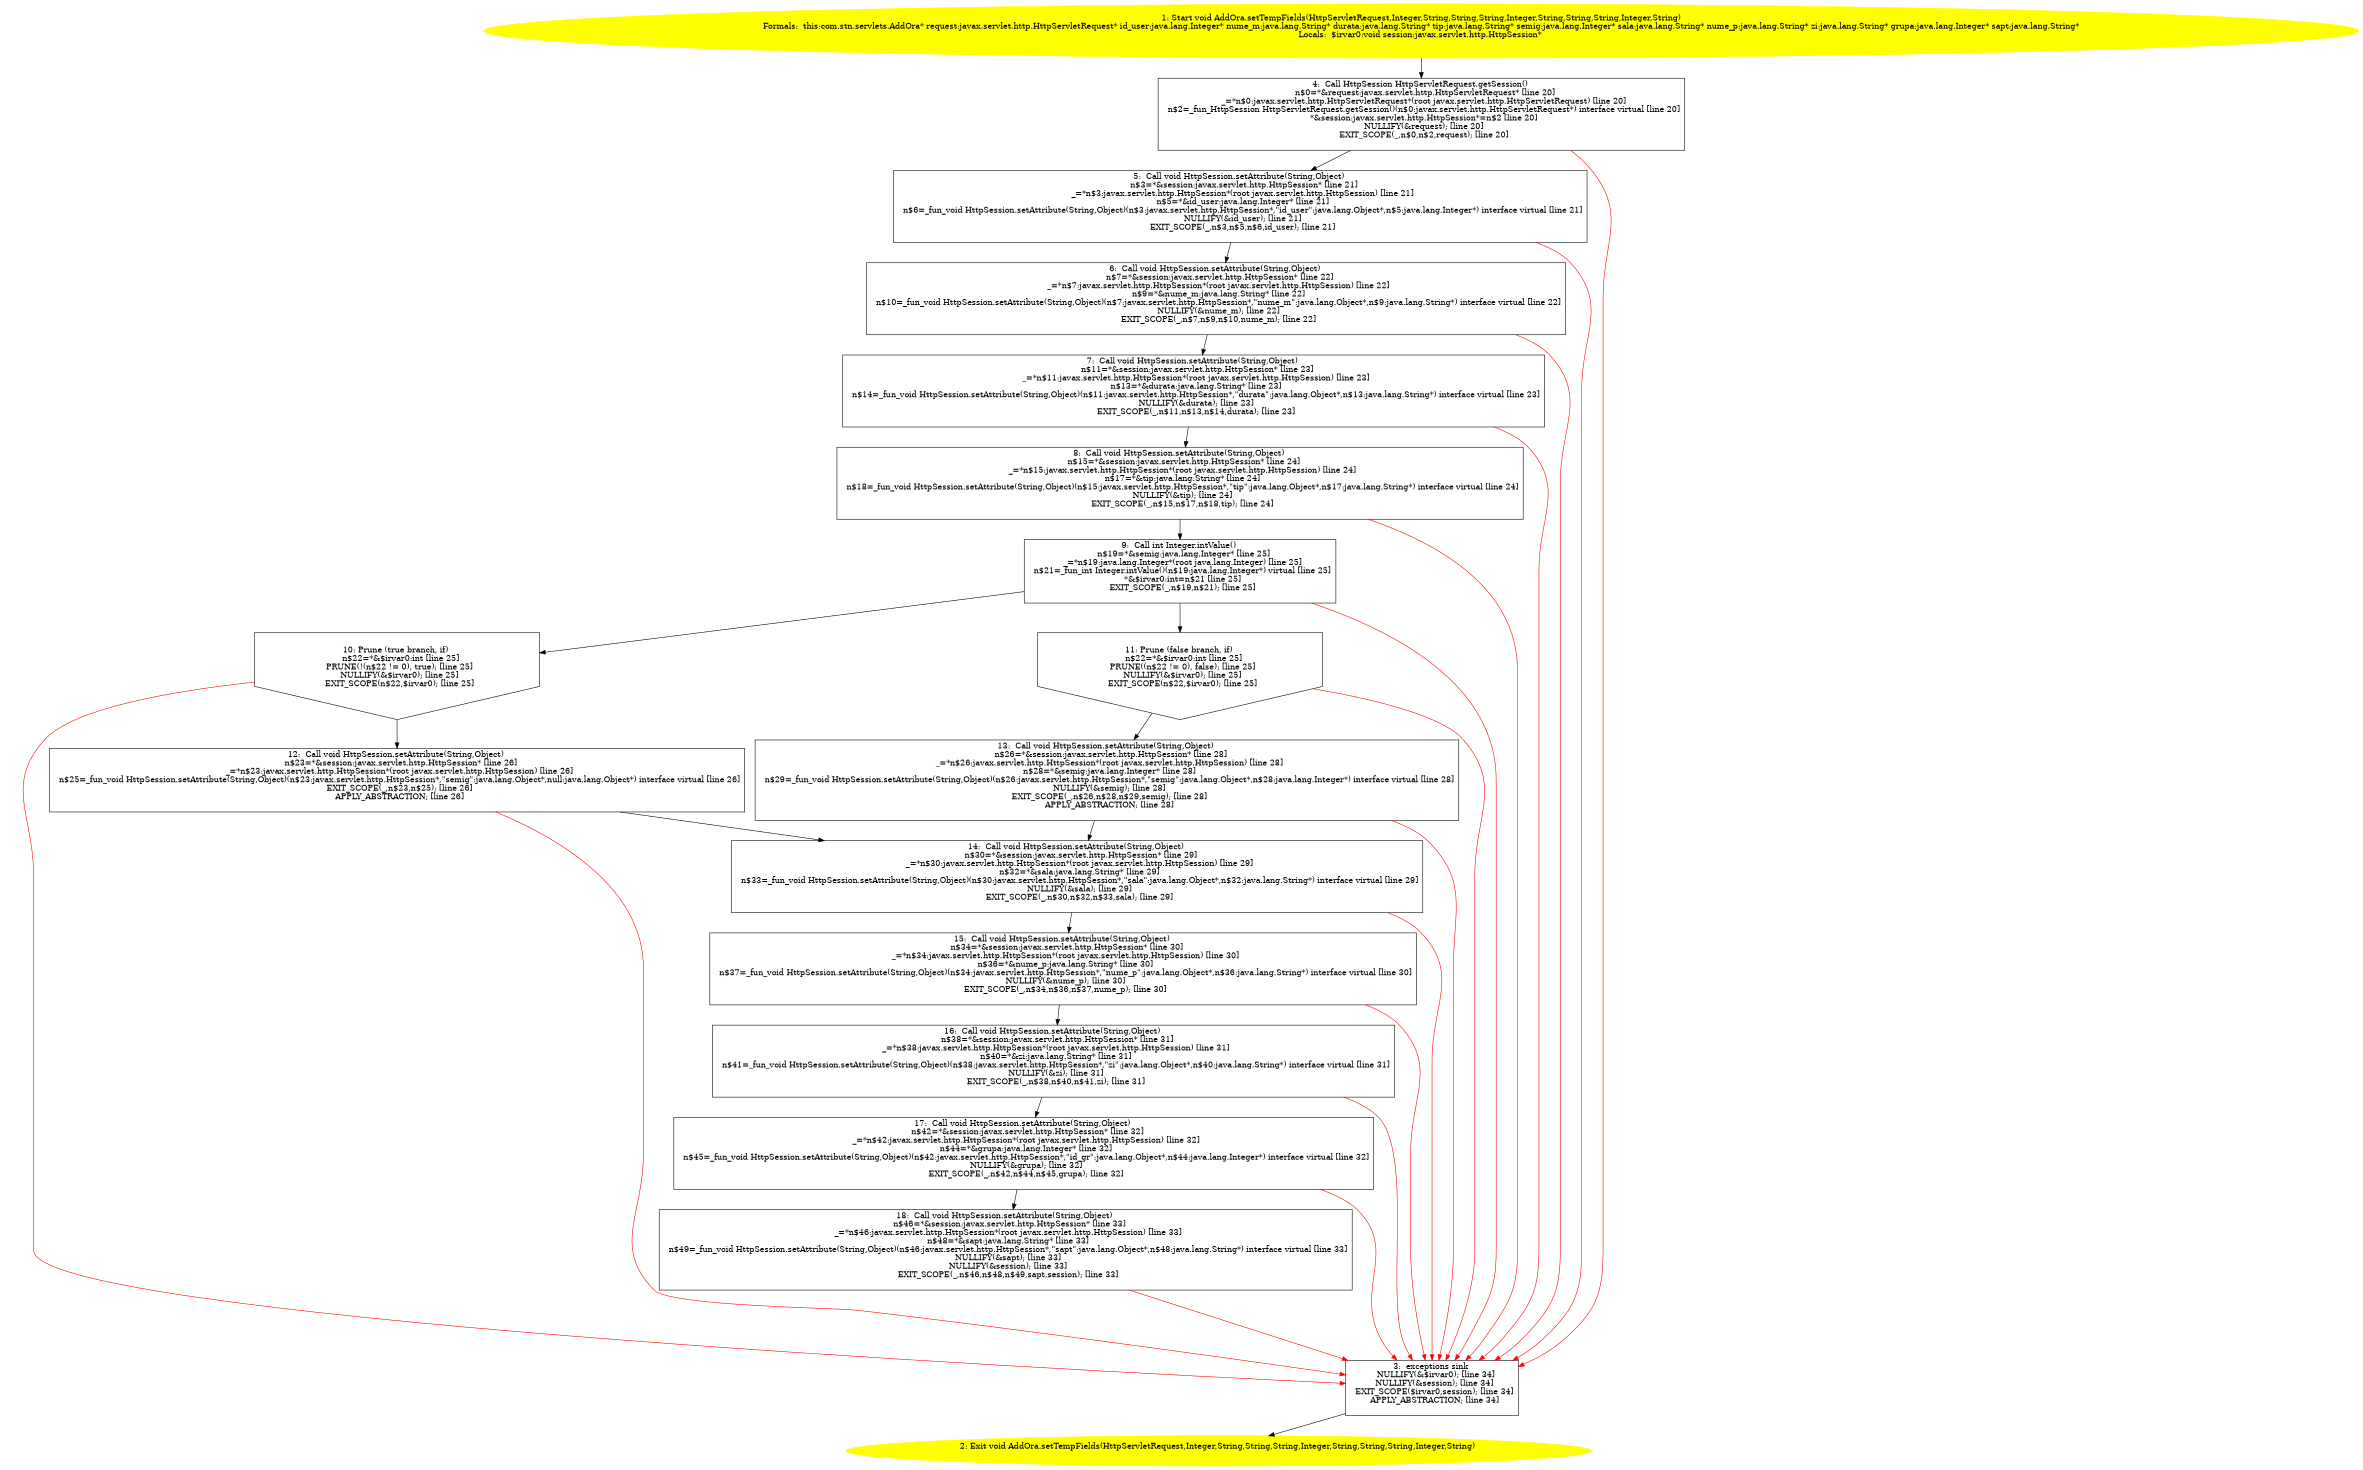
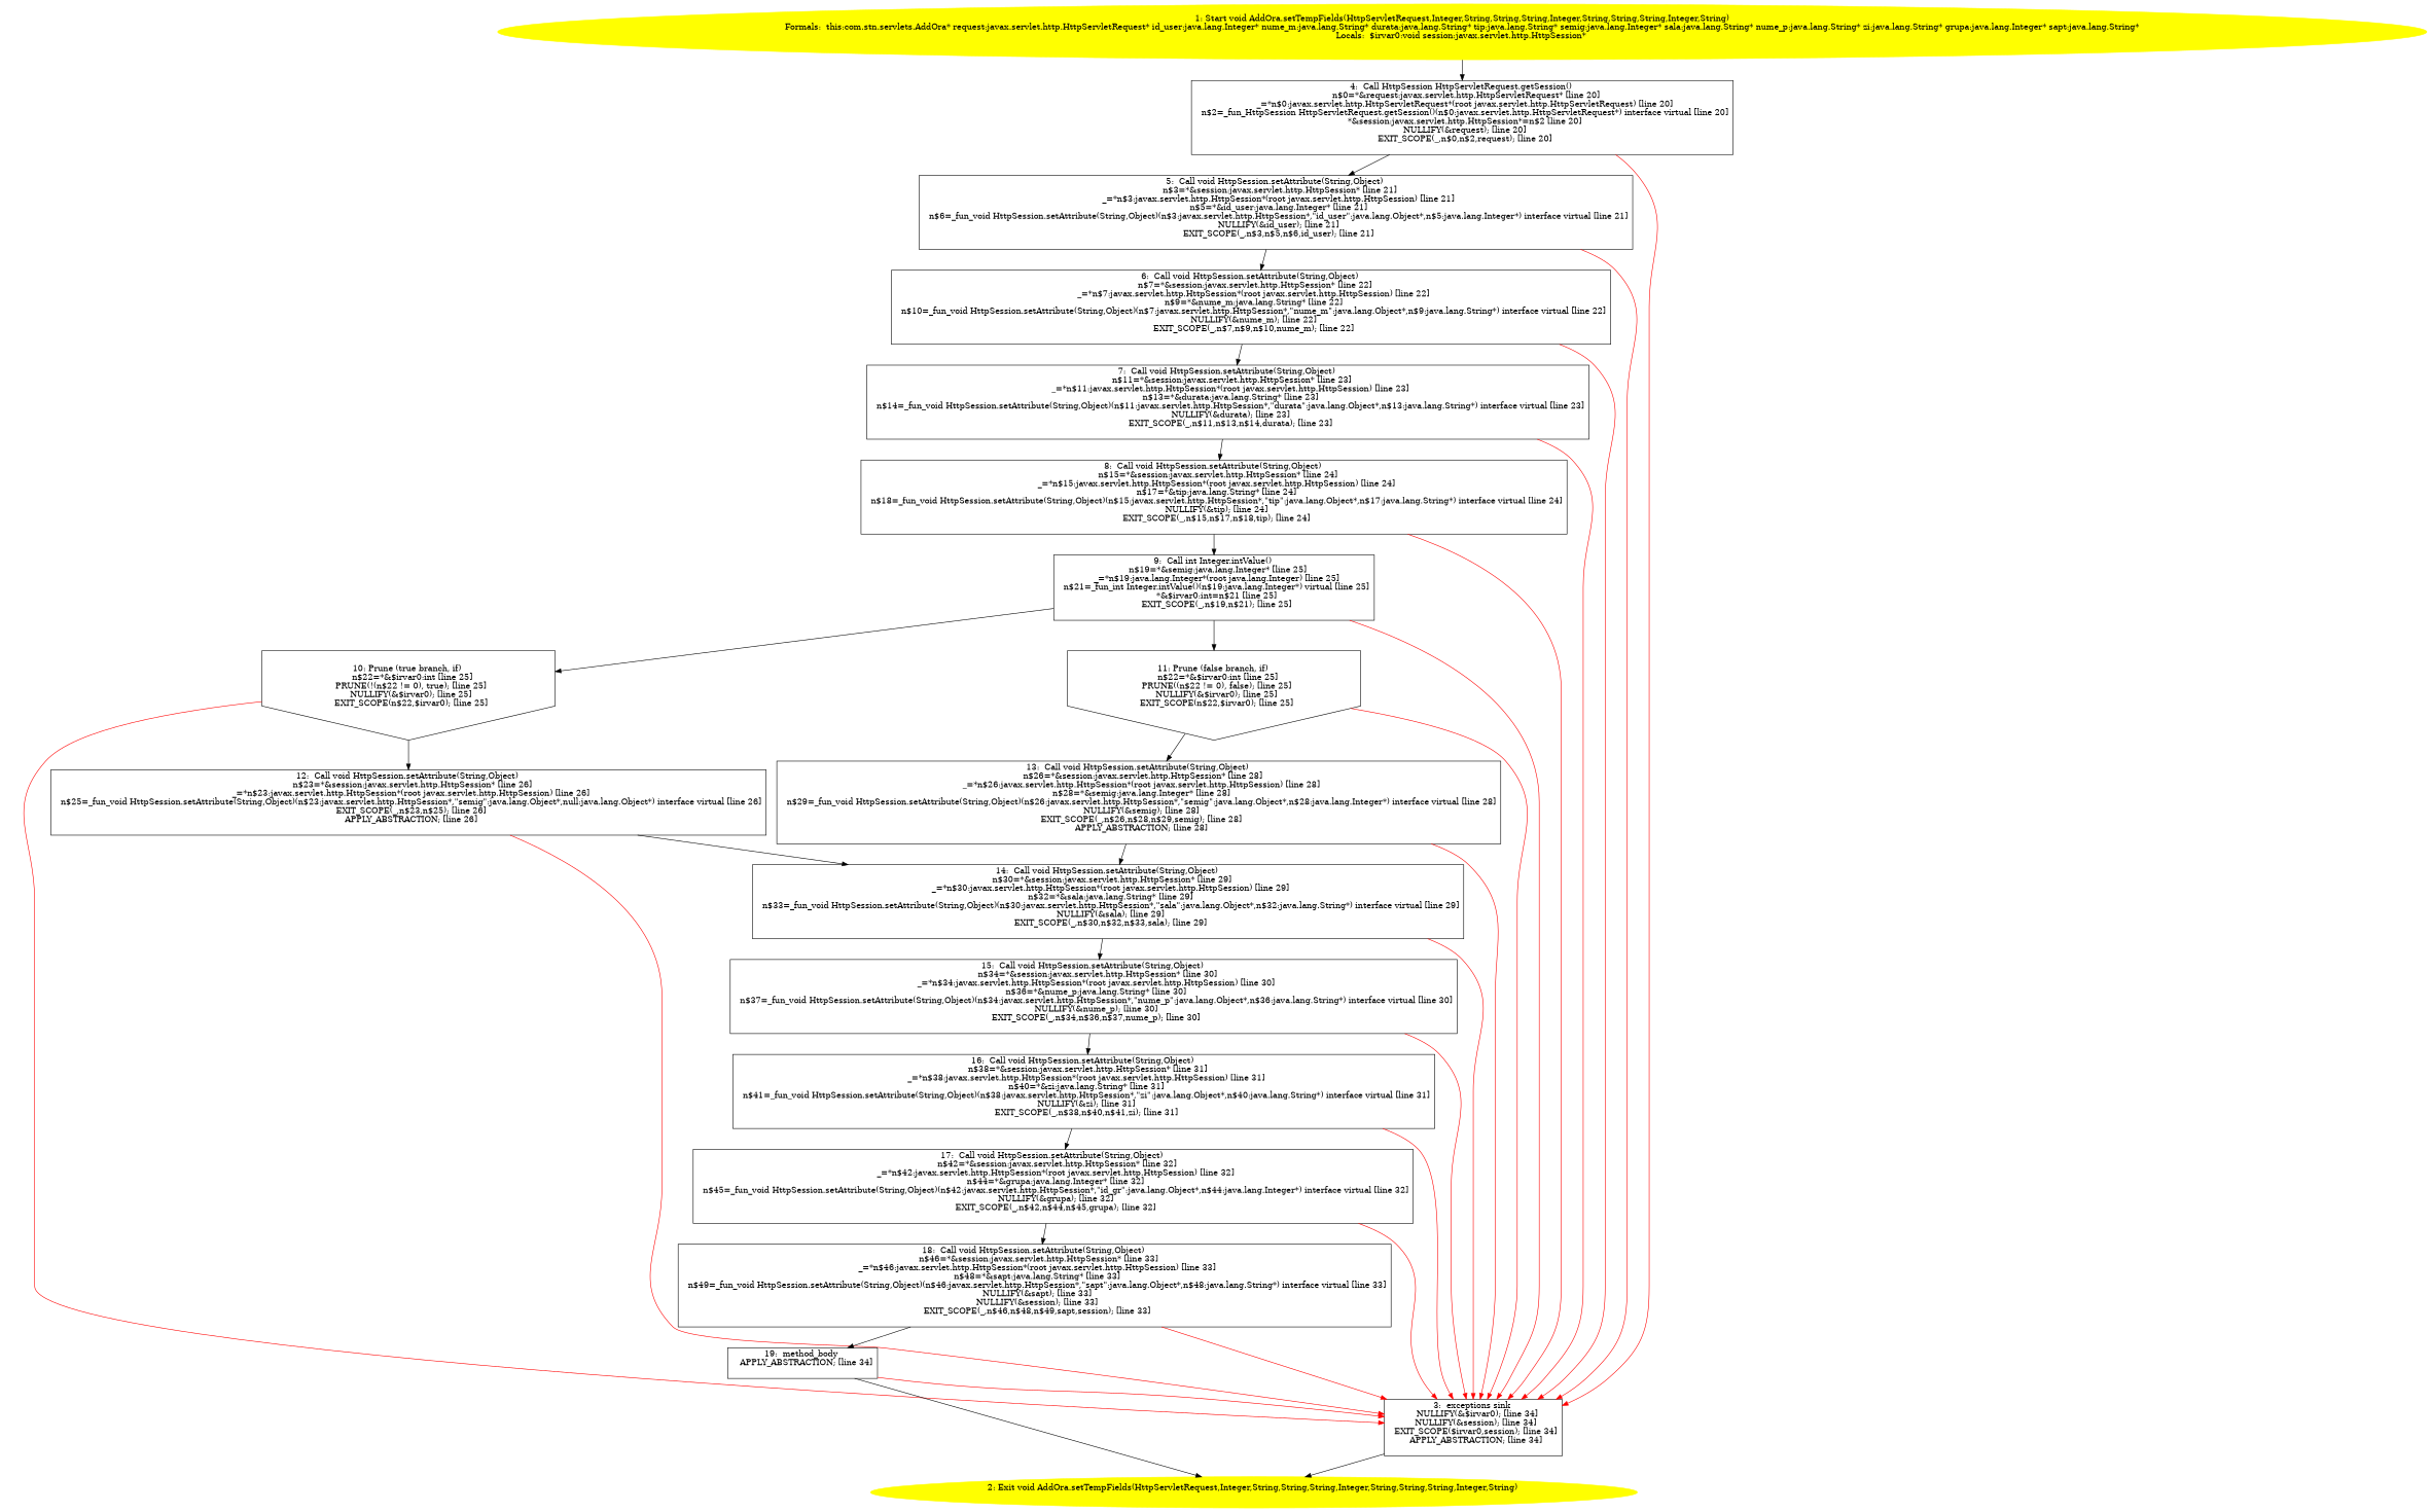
  digraph {
    node [shape=box]
    n1 [color=yellow label="1: Start void AddOra.setTempFields(HttpServletRequest,Integer,String,String,String,Integer,String,String,String,Integer,String)\nFormals:  this:com.stn.servlets.AddOra* request:javax.servlet.http.HttpServletRequest* id_user:java.lang.Integer* nume_m:java.lang.String* durata:java.lang.String* tip:java.lang.String* semig:java.lang.Integer* sala:java.lang.String* nume_p:java.lang.String* zi:java.lang.String* grupa:java.lang.Integer* sapt:java.lang.String*\nLocals:  $irvar0:void session:javax.servlet.http.HttpSession* \n  " style=filled shape=""]
    n2 [label="4:  Call HttpSession HttpServletRequest.getSession() \n   n$0=*&request:javax.servlet.http.HttpServletRequest* [line 20]\n  _=*n$0:javax.servlet.http.HttpServletRequest*(root javax.servlet.http.HttpServletRequest) [line 20]\n  n$2=_fun_HttpSession HttpServletRequest.getSession()(n$0:javax.servlet.http.HttpServletRequest*) interface virtual [line 20]\n  *&session:javax.servlet.http.HttpSession*=n$2 [line 20]\n  NULLIFY(&request); [line 20]\n  EXIT_SCOPE(_,n$0,n$2,request); [line 20]\n "]
    n3 [label="3:  exceptions sink \n   NULLIFY(&$irvar0); [line 34]\n  NULLIFY(&session); [line 34]\n  EXIT_SCOPE($irvar0,session); [line 34]\n  APPLY_ABSTRACTION; [line 34]\n "]
    n4 [label="5:  Call void HttpSession.setAttribute(String,Object) \n   n$3=*&session:javax.servlet.http.HttpSession* [line 21]\n  _=*n$3:javax.servlet.http.HttpSession*(root javax.servlet.http.HttpSession) [line 21]\n  n$5=*&id_user:java.lang.Integer* [line 21]\n  n$6=_fun_void HttpSession.setAttribute(String,Object)(n$3:javax.servlet.http.HttpSession*,\"id_user\":java.lang.Object*,n$5:java.lang.Integer*) interface virtual [line 21]\n  NULLIFY(&id_user); [line 21]\n  EXIT_SCOPE(_,n$3,n$5,n$6,id_user); [line 21]\n "]
    n5 [color=yellow label="2: Exit void AddOra.setTempFields(HttpServletRequest,Integer,String,String,String,Integer,String,String,String,Integer,String) \n  " style=filled shape=""]
    n6 [label="6:  Call void HttpSession.setAttribute(String,Object) \n   n$7=*&session:javax.servlet.http.HttpSession* [line 22]\n  _=*n$7:javax.servlet.http.HttpSession*(root javax.servlet.http.HttpSession) [line 22]\n  n$9=*&nume_m:java.lang.String* [line 22]\n  n$10=_fun_void HttpSession.setAttribute(String,Object)(n$7:javax.servlet.http.HttpSession*,\"nume_m\":java.lang.Object*,n$9:java.lang.String*) interface virtual [line 22]\n  NULLIFY(&nume_m); [line 22]\n  EXIT_SCOPE(_,n$7,n$9,n$10,nume_m); [line 22]\n "]
    n7 [label="7:  Call void HttpSession.setAttribute(String,Object) \n   n$11=*&session:javax.servlet.http.HttpSession* [line 23]\n  _=*n$11:javax.servlet.http.HttpSession*(root javax.servlet.http.HttpSession) [line 23]\n  n$13=*&durata:java.lang.String* [line 23]\n  n$14=_fun_void HttpSession.setAttribute(String,Object)(n$11:javax.servlet.http.HttpSession*,\"durata\":java.lang.Object*,n$13:java.lang.String*) interface virtual [line 23]\n  NULLIFY(&durata); [line 23]\n  EXIT_SCOPE(_,n$11,n$13,n$14,durata); [line 23]\n "]
    n8 [label="8:  Call void HttpSession.setAttribute(String,Object) \n   n$15=*&session:javax.servlet.http.HttpSession* [line 24]\n  _=*n$15:javax.servlet.http.HttpSession*(root javax.servlet.http.HttpSession) [line 24]\n  n$17=*&tip:java.lang.String* [line 24]\n  n$18=_fun_void HttpSession.setAttribute(String,Object)(n$15:javax.servlet.http.HttpSession*,\"tip\":java.lang.Object*,n$17:java.lang.String*) interface virtual [line 24]\n  NULLIFY(&tip); [line 24]\n  EXIT_SCOPE(_,n$15,n$17,n$18,tip); [line 24]\n "]
    n9 [label="9:  Call int Integer.intValue() \n   n$19=*&semig:java.lang.Integer* [line 25]\n  _=*n$19:java.lang.Integer*(root java.lang.Integer) [line 25]\n  n$21=_fun_int Integer.intValue()(n$19:java.lang.Integer*) virtual [line 25]\n  *&$irvar0:int=n$21 [line 25]\n  EXIT_SCOPE(_,n$19,n$21); [line 25]\n "]
    n10 [label="10: Prune (true branch, if) \n   n$22=*&$irvar0:int [line 25]\n  PRUNE(!(n$22 != 0), true); [line 25]\n  NULLIFY(&$irvar0); [line 25]\n  EXIT_SCOPE(n$22,$irvar0); [line 25]\n " shape=invhouse]
    n11 [label="11: Prune (false branch, if) \n   n$22=*&$irvar0:int [line 25]\n  PRUNE((n$22 != 0), false); [line 25]\n  NULLIFY(&$irvar0); [line 25]\n  EXIT_SCOPE(n$22,$irvar0); [line 25]\n " shape=invhouse]
    n12 [label="12:  Call void HttpSession.setAttribute(String,Object) \n   n$23=*&session:javax.servlet.http.HttpSession* [line 26]\n  _=*n$23:javax.servlet.http.HttpSession*(root javax.servlet.http.HttpSession) [line 26]\n  n$25=_fun_void HttpSession.setAttribute(String,Object)(n$23:javax.servlet.http.HttpSession*,\"semig\":java.lang.Object*,null:java.lang.Object*) interface virtual [line 26]\n  EXIT_SCOPE(_,n$23,n$25); [line 26]\n  APPLY_ABSTRACTION; [line 26]\n "]
    n13 [label="13:  Call void HttpSession.setAttribute(String,Object) \n   n$26=*&session:javax.servlet.http.HttpSession* [line 28]\n  _=*n$26:javax.servlet.http.HttpSession*(root javax.servlet.http.HttpSession) [line 28]\n  n$28=*&semig:java.lang.Integer* [line 28]\n  n$29=_fun_void HttpSession.setAttribute(String,Object)(n$26:javax.servlet.http.HttpSession*,\"semig\":java.lang.Object*,n$28:java.lang.Integer*) interface virtual [line 28]\n  NULLIFY(&semig); [line 28]\n  EXIT_SCOPE(_,n$26,n$28,n$29,semig); [line 28]\n  APPLY_ABSTRACTION; [line 28]\n "]
    n14 [label="14:  Call void HttpSession.setAttribute(String,Object) \n   n$30=*&session:javax.servlet.http.HttpSession* [line 29]\n  _=*n$30:javax.servlet.http.HttpSession*(root javax.servlet.http.HttpSession) [line 29]\n  n$32=*&sala:java.lang.String* [line 29]\n  n$33=_fun_void HttpSession.setAttribute(String,Object)(n$30:javax.servlet.http.HttpSession*,\"sala\":java.lang.Object*,n$32:java.lang.String*) interface virtual [line 29]\n  NULLIFY(&sala); [line 29]\n  EXIT_SCOPE(_,n$30,n$32,n$33,sala); [line 29]\n "]
    n15 [label="15:  Call void HttpSession.setAttribute(String,Object) \n   n$34=*&session:javax.servlet.http.HttpSession* [line 30]\n  _=*n$34:javax.servlet.http.HttpSession*(root javax.servlet.http.HttpSession) [line 30]\n  n$36=*&nume_p:java.lang.String* [line 30]\n  n$37=_fun_void HttpSession.setAttribute(String,Object)(n$34:javax.servlet.http.HttpSession*,\"nume_p\":java.lang.Object*,n$36:java.lang.String*) interface virtual [line 30]\n  NULLIFY(&nume_p); [line 30]\n  EXIT_SCOPE(_,n$34,n$36,n$37,nume_p); [line 30]\n "]
    n16 [label="16:  Call void HttpSession.setAttribute(String,Object) \n   n$38=*&session:javax.servlet.http.HttpSession* [line 31]\n  _=*n$38:javax.servlet.http.HttpSession*(root javax.servlet.http.HttpSession) [line 31]\n  n$40=*&zi:java.lang.String* [line 31]\n  n$41=_fun_void HttpSession.setAttribute(String,Object)(n$38:javax.servlet.http.HttpSession*,\"zi\":java.lang.Object*,n$40:java.lang.String*) interface virtual [line 31]\n  NULLIFY(&zi); [line 31]\n  EXIT_SCOPE(_,n$38,n$40,n$41,zi); [line 31]\n "]
    n17 [label="17:  Call void HttpSession.setAttribute(String,Object) \n   n$42=*&session:javax.servlet.http.HttpSession* [line 32]\n  _=*n$42:javax.servlet.http.HttpSession*(root javax.servlet.http.HttpSession) [line 32]\n  n$44=*&grupa:java.lang.Integer* [line 32]\n  n$45=_fun_void HttpSession.setAttribute(String,Object)(n$42:javax.servlet.http.HttpSession*,\"id_gr\":java.lang.Object*,n$44:java.lang.Integer*) interface virtual [line 32]\n  NULLIFY(&grupa); [line 32]\n  EXIT_SCOPE(_,n$42,n$44,n$45,grupa); [line 32]\n "]
    n18 [label="18:  Call void HttpSession.setAttribute(String,Object) \n   n$46=*&session:javax.servlet.http.HttpSession* [line 33]\n  _=*n$46:javax.servlet.http.HttpSession*(root javax.servlet.http.HttpSession) [line 33]\n  n$48=*&sapt:java.lang.String* [line 33]\n  n$49=_fun_void HttpSession.setAttribute(String,Object)(n$46:javax.servlet.http.HttpSession*,\"sapt\":java.lang.Object*,n$48:java.lang.String*) interface virtual [line 33]\n  NULLIFY(&sapt); [line 33]\n  NULLIFY(&session); [line 33]\n  EXIT_SCOPE(_,n$46,n$48,n$49,sapt,session); [line 33]\n "]
+   n19 [label="19:  method_body \n   APPLY_ABSTRACTION; [line 34]\n "]
    n1 -> n2
    n2 -> n3 [color=red]
    n2 -> n4
    n3 -> n5
    n4 -> n3 [color=red]
    n4 -> n6
    n6 -> n3 [color=red]
    n6 -> n7
    n7 -> n3 [color=red]
    n7 -> n8
    n8 -> n3 [color=red]
    n8 -> n9
    n9 -> n3 [color=red]
    n9 -> n10
    n9 -> n11
    n10 -> n3 [color=red]
    n10 -> n12
    n11 -> n3 [color=red]
    n11 -> n13
    n12 -> n3 [color=red]
    n12 -> n14
    n13 -> n3 [color=red]
    n13 -> n14
    n14 -> n3 [color=red]
    n14 -> n15
    n15 -> n3 [color=red]
    n15 -> n16
    n16 -> n3 [color=red]
    n16 -> n17
    n17 -> n3 [color=red]
    n17 -> n18
    n18 -> n3 [color=red]
+   n18 -> n19
+   n19 -> n3 [color=red]
+   n19 -> n5
  }
